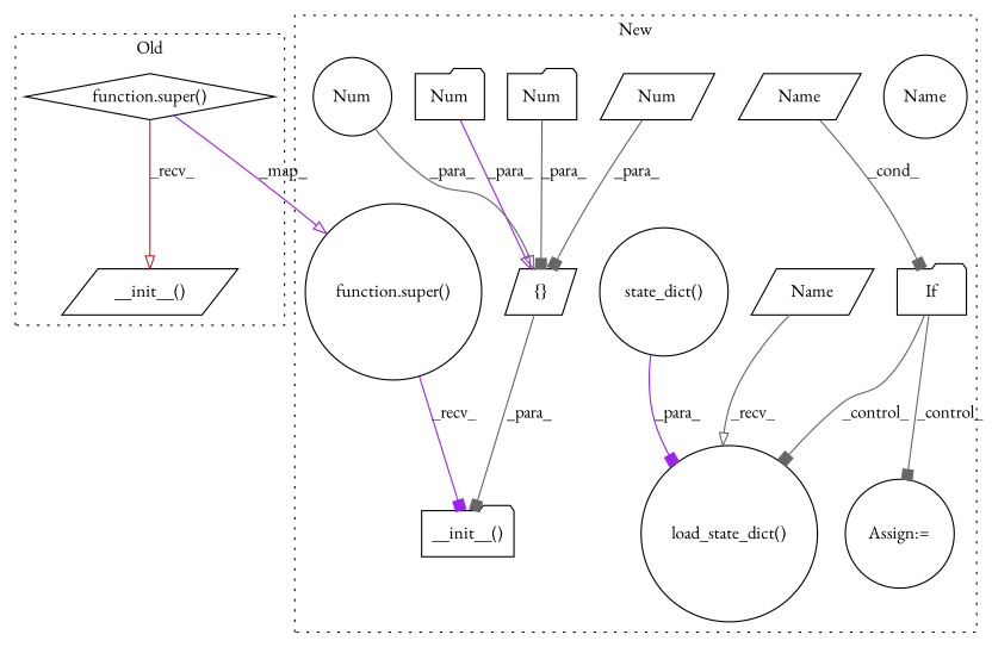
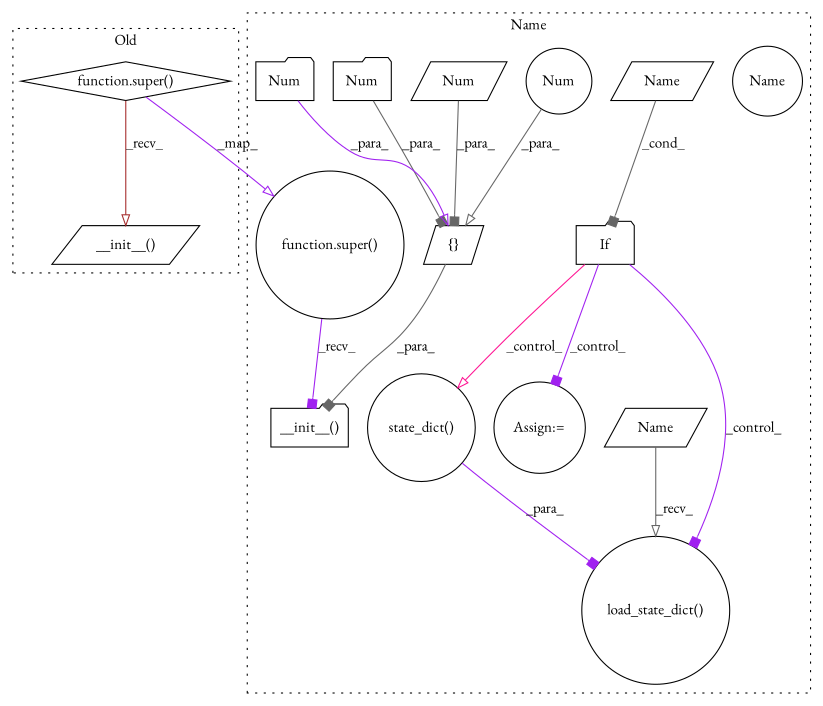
  digraph {
    fontname="EB Garamond"
    node [a=75 fontname="EB Garamond" l=1 s=5992 shape=circle]
    edge [arrowhead=box color=gray40 fontname="EB Garamond"]
    n1 [l=32 label="__init__()" s=3659 shape=parallelogram]
    n2 [l="6,1" label="function.super()" s="3659,3679" shape=diamond]
    n3 [l="21,1" label="load_state_dict()" s="6096,6146"]
    n4 [l=29 label="state_dict()" s=6117]
    n5 [a=96 l=3 label=If s=5989 shape=folder]
    n6 [l="6,1" label="function.super()" s="5482,5502"]
    n7 [a=87 l=11 label=Name]
    n8 [l="31,1" label="__init__()" s="5482,5537" shape=folder]
    n9 [a=68 l=3 label="Assign:=" s=6033]
    n10 [a=59 l="1,0" label="{}" s="5525,5536" shape=parallelogram]
    n11 [a=76 label=Num s=5526 shape=parallelogram]
    n12 [a=76 label=Num s=5532 shape=folder]
    n13 [a=76 label=Num s=5535 shape=folder]
    n14 [a=76 label=Num s=5529]
    n15 [a=87 l=4 label=Name s=6096 shape=parallelogram]
    n16 [a=87 l=11 label=Name shape=parallelogram]
    subgraph cluster_1 {
      label=Old
      style=dotted
      n1
      n2
    }
    subgraph cluster_2 {
-     label=New
+     label=Name
      style=dotted
      n3
      n4
      n5
      n6
      n7
      n8
      n9
      n10
      n11
      n12
      n13
      n14
      n15
      n16
    }
    n2 -> n1 [arrowhead=onormal color=brown label=_recv_]
    n2 -> n6 [arrowhead=onormal color=purple label=_map_]
    n4 -> n3 [color=purple label=_para_]
-   n5 -> n3 [label=_control_]
-   n5 -> n9 [label=_control_]
+   n5 -> n3 [color=purple label=_control_]
+   n5 -> n4 [arrowhead=onormal color=deeppink label=_control_]
+   n5 -> n9 [color=purple label=_control_]
    n6 -> n8 [color=purple label=_recv_]
    n10 -> n8 [label=_para_]
    n11 -> n10 [label=_para_]
    n12 -> n10 [label=_para_]
    n13 -> n10 [arrowhead=onormal color=purple label=_para_]
    n14 -> n10 [arrowhead=onormal label=_para_]
    n15 -> n3 [arrowhead=onormal label=_recv_]
    n16 -> n5 [label=_cond_]
  }
